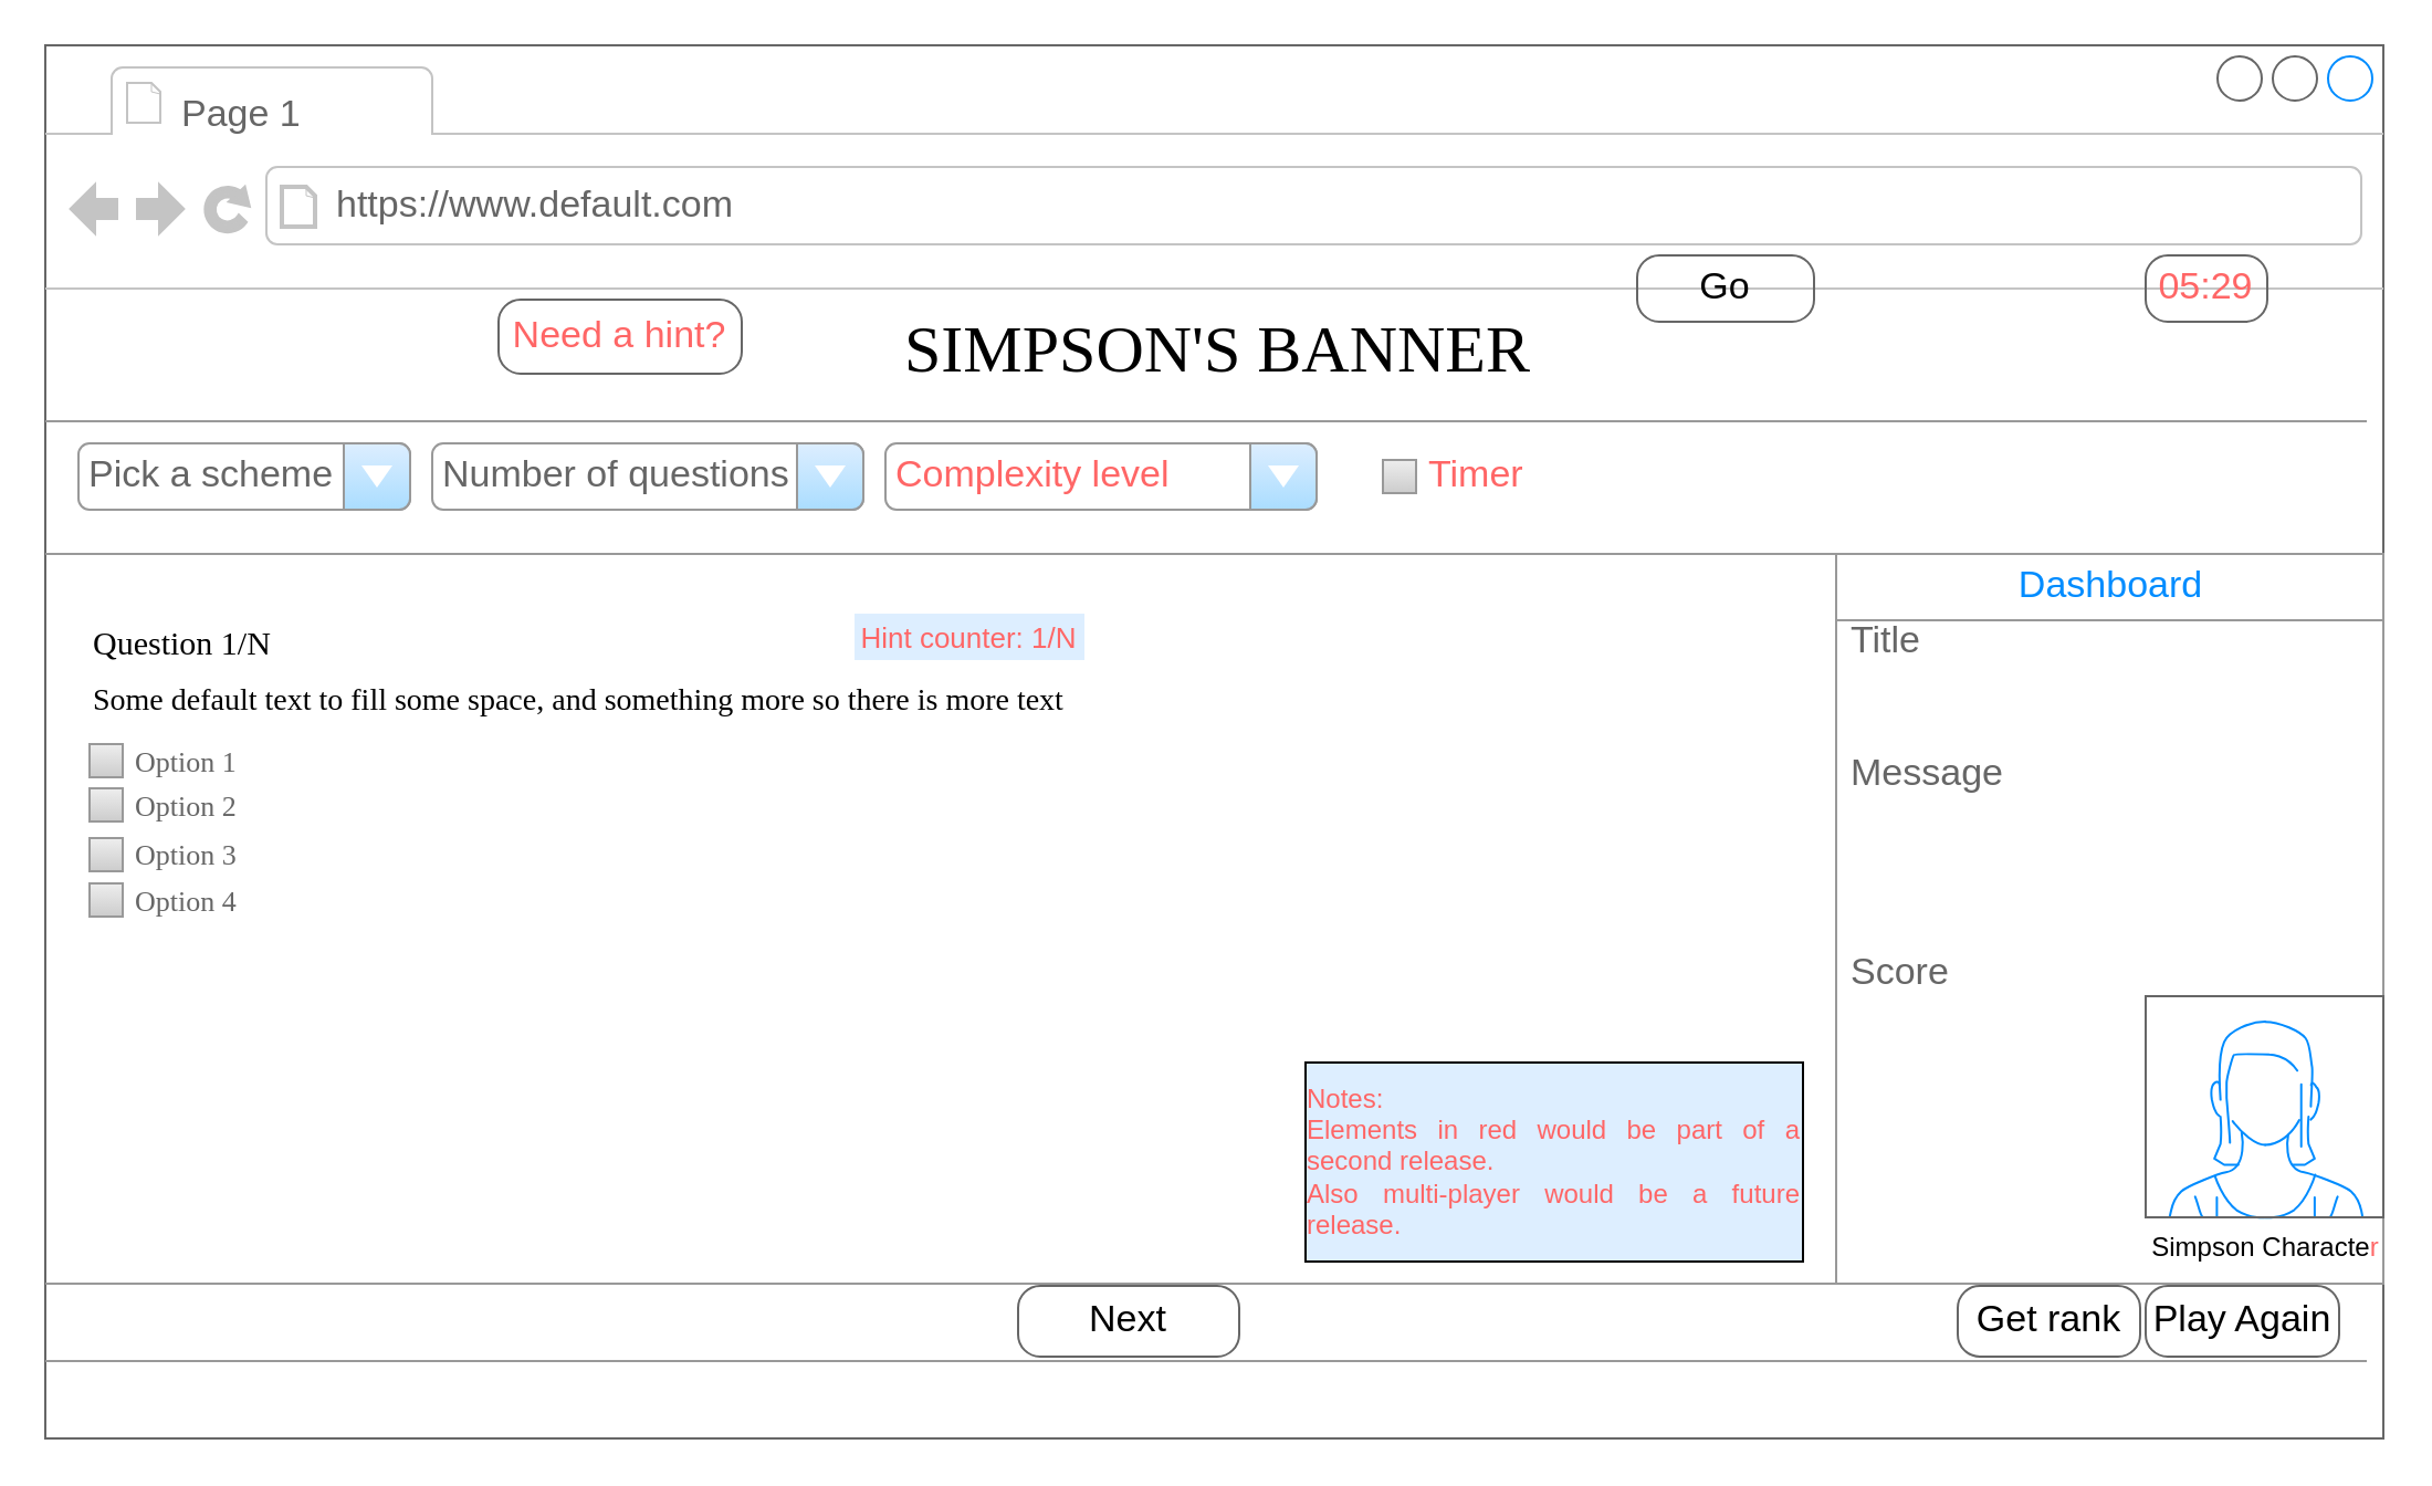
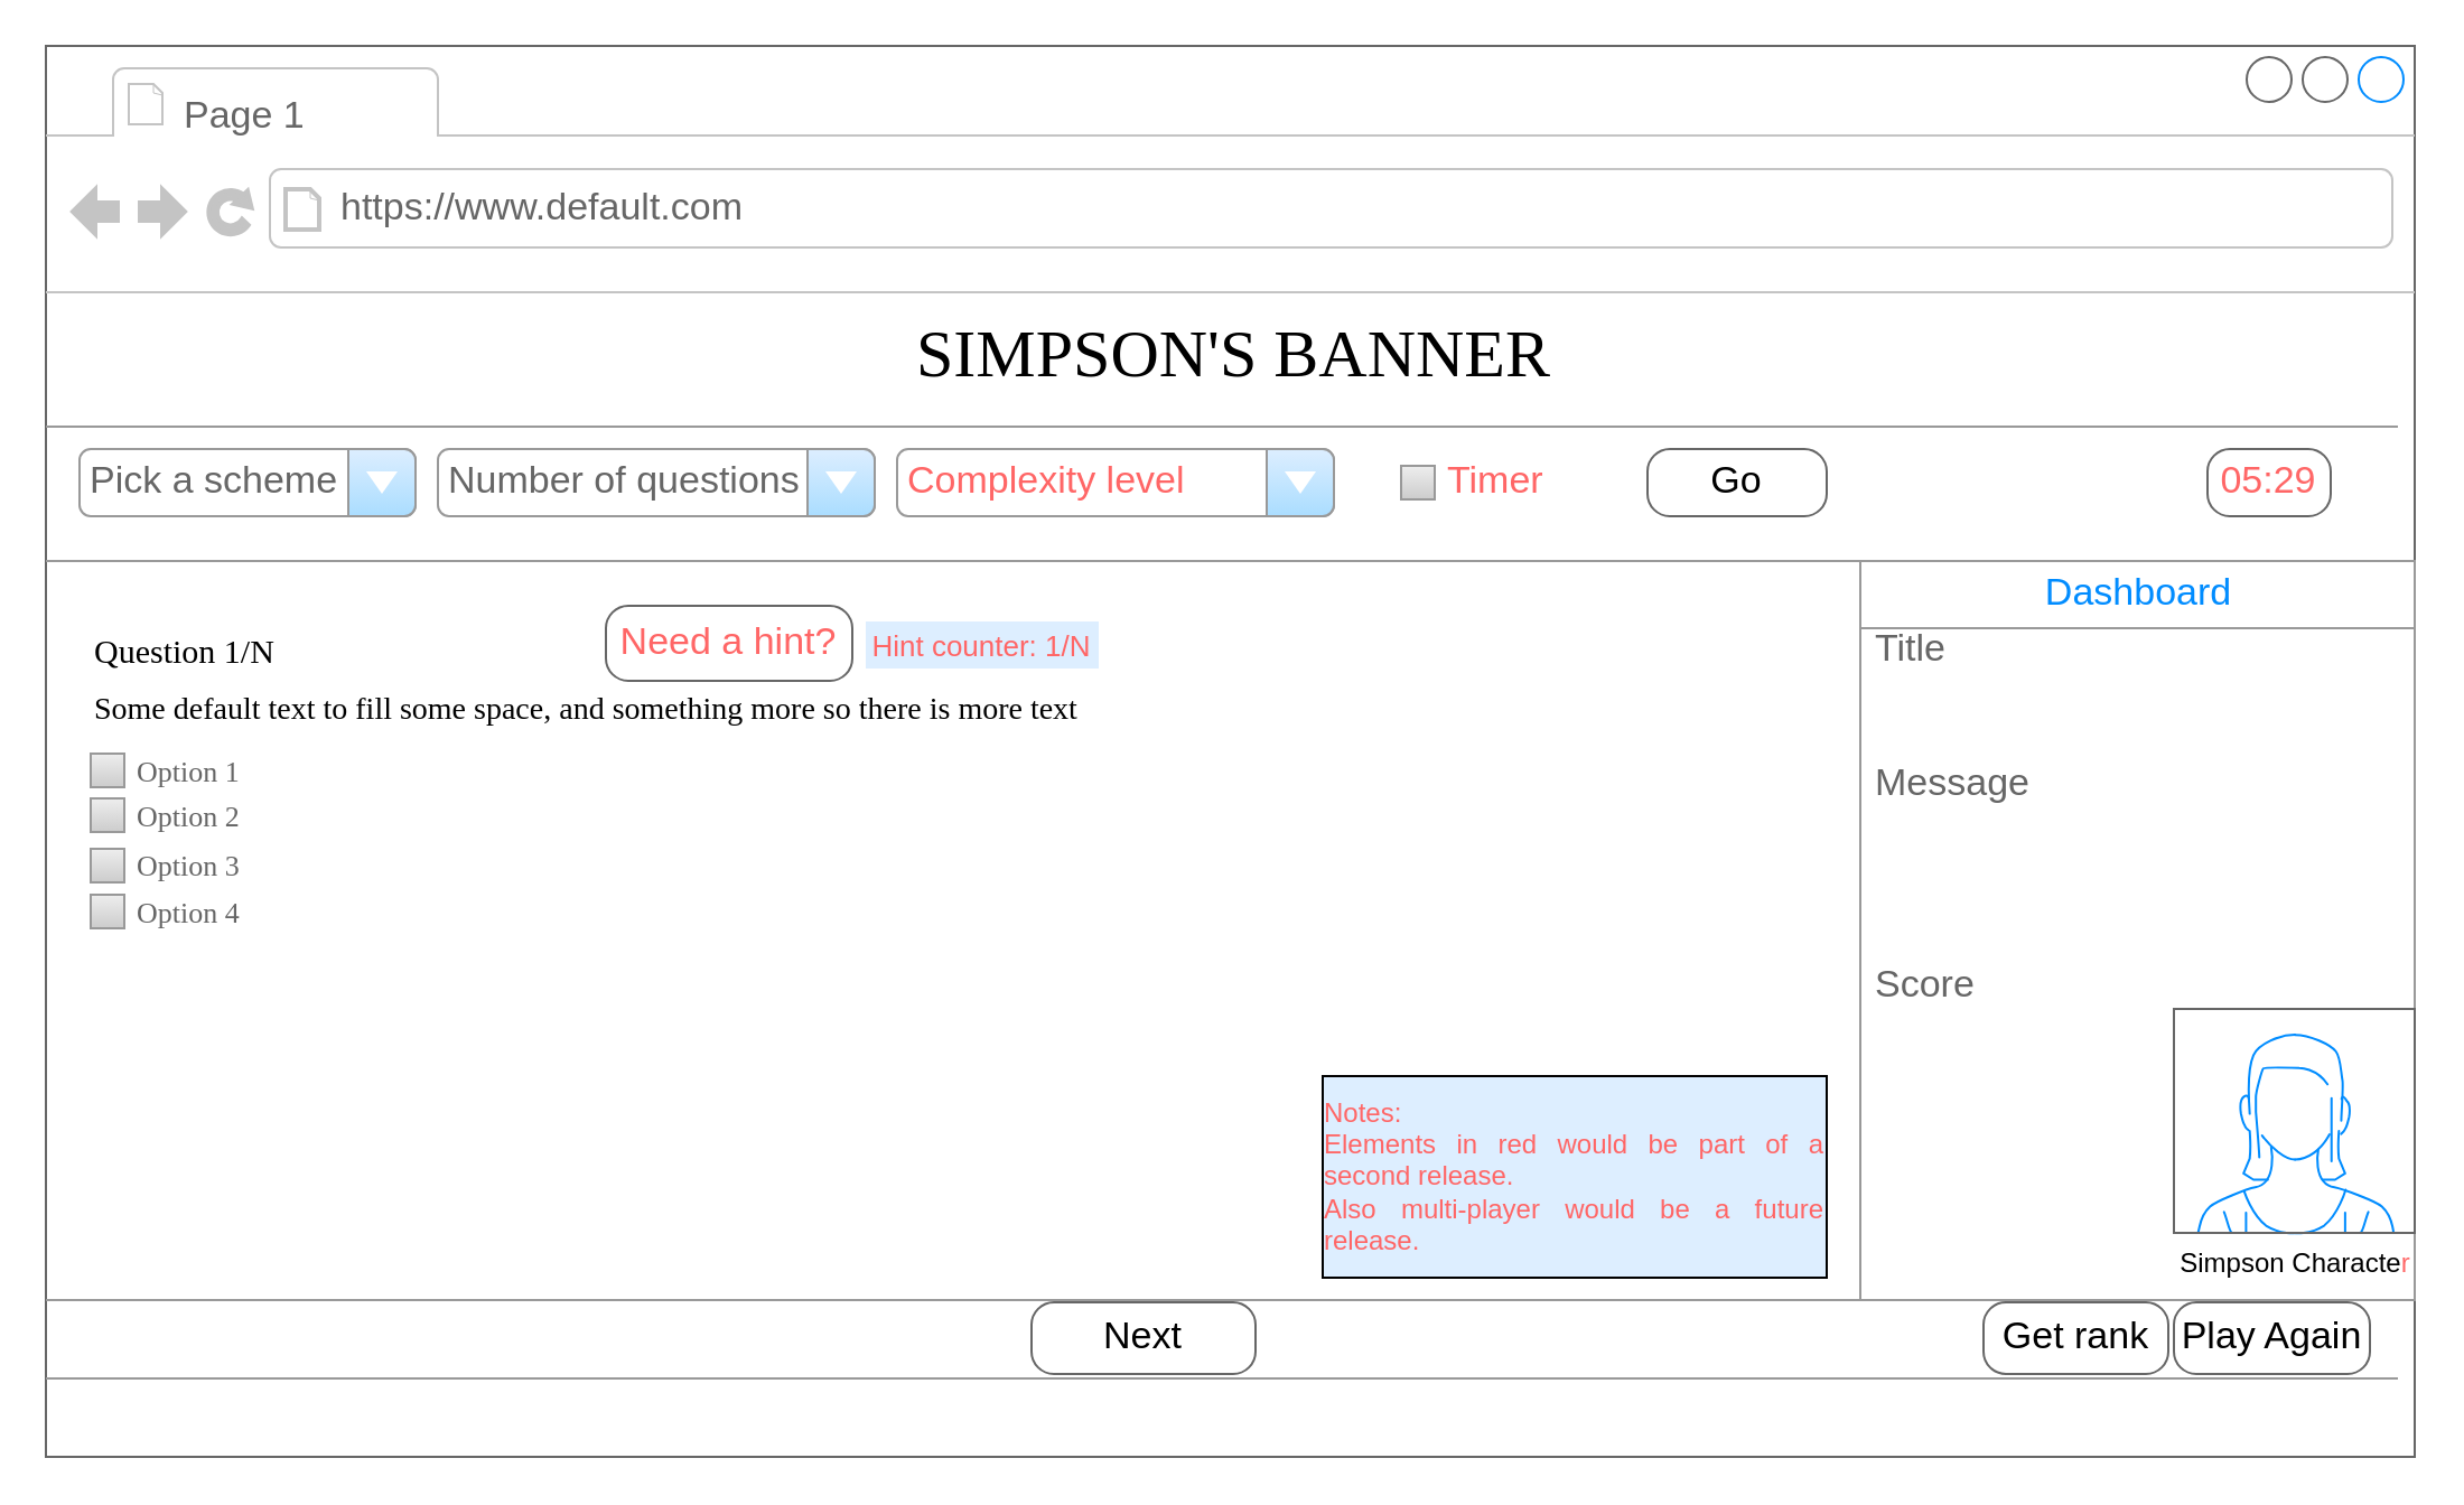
  <mxCell id="0" />
  <mxCell id="1" parent="0" />
  <mxCell id="2" value="" style="strokeWidth=1;shadow=0;dashed=0;align=center;html=1;shape=mxgraph.mockup.containers.browserWindow;rSize=0;strokeColor=#666666;mainText=,;recursiveResize=0;rounded=0;labelBackgroundColor=none;fontFamily=Verdana;fontSize=12;fontColor=#FF6666;" parent="1" vertex="1"><mxGeometry x="20" y="20" width="1057.5" height="630" as="geometry" /></mxCell>
  <mxCell id="3" value="Page 1" style="strokeWidth=1;shadow=0;dashed=0;align=center;html=1;shape=mxgraph.mockup.containers.anchor;fontSize=17;fontColor=#666666;align=left;" parent="2" vertex="1"><mxGeometry x="60" y="12" width="85" height="40" as="geometry" /></mxCell>
  <mxCell id="4" value="https://www.default.com" style="strokeWidth=1;shadow=0;dashed=0;align=center;html=1;shape=mxgraph.mockup.containers.anchor;rSize=0;fontSize=17;fontColor=#666666;align=left;" parent="2" vertex="1"><mxGeometry x="130" y="60" width="250" height="26" as="geometry" /></mxCell>
  <mxCell id="5" value="SIMPSON'S BANNER" style="text;html=1;points=[];align=left;verticalAlign=top;spacingTop=-4;fontSize=30;fontFamily=Verdana" parent="2" vertex="1"><mxGeometry x="387" y="117" width="313" height="48" as="geometry" /></mxCell>
  <mxCell id="6" value="Some default text to fill some space, and&amp;nbsp;&lt;span style=&quot;font-size: 14px;&quot;&gt;something more so there is more text&lt;/span&gt;" style="text;html=1;points=[];align=left;verticalAlign=top;spacingTop=-4;fontSize=14;fontFamily=Verdana;whiteSpace=wrap;" parent="2" vertex="1"><mxGeometry x="20" y="286" width="1010" height="40" as="geometry" /></mxCell>
  <mxCell id="7" value="" style="verticalLabelPosition=bottom;shadow=0;dashed=0;align=center;html=1;verticalAlign=top;strokeWidth=1;shape=mxgraph.mockup.markup.line;strokeColor=#999999;rounded=0;labelBackgroundColor=none;fillColor=#ffffff;fontFamily=Verdana;fontSize=12;fontColor=#000000;" parent="2" vertex="1"><mxGeometry y="160" width="1050" height="20" as="geometry" /></mxCell>
  <mxCell id="8" value="Question 1/N" style="text;html=1;points=[];align=left;verticalAlign=top;spacingTop=-4;fontSize=15;fontFamily=Verdana" parent="2" vertex="1"><mxGeometry x="20" y="259" width="110" height="30" as="geometry" /></mxCell>
  <mxCell id="9" value="" style="verticalLabelPosition=bottom;shadow=0;dashed=0;align=center;html=1;verticalAlign=top;strokeWidth=1;shape=mxgraph.mockup.markup.line;strokeColor=#999999;rounded=0;labelBackgroundColor=none;fillColor=#ffffff;fontFamily=Verdana;fontSize=12;fontColor=#000000;" parent="2" vertex="1"><mxGeometry y="585" width="1050" height="20" as="geometry" /></mxCell>
  <mxCell id="10" value="Pick a scheme" style="strokeWidth=1;shadow=0;dashed=0;align=center;html=1;shape=mxgraph.mockup.forms.comboBox;strokeColor=#999999;fillColor=#ddeeff;align=left;fillColor2=#aaddff;mainText=;fontColor=#666666;fontSize=17;spacingLeft=3;" parent="2" vertex="1"><mxGeometry x="15" y="180" width="150" height="30" as="geometry" /></mxCell>
  <mxCell id="11" value="Number of questions" style="strokeWidth=1;shadow=0;dashed=0;align=center;html=1;shape=mxgraph.mockup.forms.comboBox;strokeColor=#999999;fillColor=#ddeeff;align=left;fillColor2=#aaddff;mainText=;fontColor=#666666;fontSize=17;spacingLeft=3;" parent="2" vertex="1"><mxGeometry x="175" y="180" width="195" height="30" as="geometry" /></mxCell>
  <mxCell id="12" value="Timer" style="strokeWidth=1;shadow=0;dashed=0;align=center;html=1;shape=mxgraph.mockup.forms.rrect;rSize=0;fillColor=#eeeeee;strokeColor=#999999;gradientColor=#cccccc;align=left;spacingLeft=4;fontSize=17;labelPosition=right;fontColor=#FF6666;" parent="2" vertex="1"><mxGeometry x="605" y="187.5" width="15" height="15" as="geometry" /></mxCell>
- <mxCell id="13" value="Go" style="strokeWidth=1;shadow=0;dashed=0;align=center;html=1;shape=mxgraph.mockup.buttons.button;strokeColor=#666666;mainText=;buttonStyle=round;fontSize=17;fontStyle=0;fillColor=none;whiteSpace=wrap;rounded=0;labelBackgroundColor=none;" parent="2" vertex="1"><mxGeometry x="720" y="95" width="80" height="30" as="geometry" /></mxCell>
- <mxCell id="14" value="05:29" style="strokeWidth=1;shadow=0;dashed=0;align=center;html=1;shape=mxgraph.mockup.buttons.button;strokeColor=#666666;mainText=;buttonStyle=round;fontSize=17;fontStyle=0;fillColor=none;whiteSpace=wrap;rounded=0;labelBackgroundColor=none;fontColor=#FF6666;" parent="2" vertex="1"><mxGeometry x="950" y="95" width="55" height="30" as="geometry" /></mxCell>
+ <mxCell id="13" value="Go" style="strokeWidth=1;shadow=0;dashed=0;align=center;html=1;shape=mxgraph.mockup.buttons.button;strokeColor=#666666;mainText=;buttonStyle=round;fontSize=17;fontStyle=0;fillColor=none;whiteSpace=wrap;rounded=0;labelBackgroundColor=none;" parent="2" vertex="1"><mxGeometry x="715" y="180" width="80" height="30" as="geometry" /></mxCell>
+ <mxCell id="14" value="05:29" style="strokeWidth=1;shadow=0;dashed=0;align=center;html=1;shape=mxgraph.mockup.buttons.button;strokeColor=#666666;mainText=;buttonStyle=round;fontSize=17;fontStyle=0;fillColor=none;whiteSpace=wrap;rounded=0;labelBackgroundColor=none;fontColor=#FF6666;" parent="2" vertex="1"><mxGeometry x="965" y="180" width="55" height="30" as="geometry" /></mxCell>
  <mxCell id="15" value="" style="verticalLabelPosition=bottom;shadow=0;dashed=0;align=center;html=1;verticalAlign=top;strokeWidth=1;shape=mxgraph.mockup.markup.line;strokeColor=#999999;rounded=0;labelBackgroundColor=none;fillColor=#ffffff;fontFamily=Verdana;fontSize=12;fontColor=#000000;" parent="2" vertex="1"><mxGeometry y="220" width="1050" height="20" as="geometry" /></mxCell>
  <mxCell id="16" value="Option 1" style="strokeWidth=1;shadow=0;dashed=0;align=center;html=1;shape=mxgraph.mockup.forms.rrect;rSize=0;fillColor=#eeeeee;strokeColor=#999999;gradientColor=#cccccc;align=left;spacingLeft=4;fontSize=13;fontColor=#666666;labelPosition=right;fontFamily=Verdana;" parent="2" vertex="1"><mxGeometry x="20" y="316" width="15" height="15" as="geometry" /></mxCell>
  <mxCell id="17" value="Option 2" style="strokeWidth=1;shadow=0;dashed=0;align=center;html=1;shape=mxgraph.mockup.forms.rrect;rSize=0;fillColor=#eeeeee;strokeColor=#999999;gradientColor=#cccccc;align=left;spacingLeft=4;fontSize=13;fontColor=#666666;labelPosition=right;fontFamily=Verdana;" parent="2" vertex="1"><mxGeometry x="20" y="336" width="15" height="15" as="geometry" /></mxCell>
  <mxCell id="18" value="Option 3" style="strokeWidth=1;shadow=0;dashed=0;align=center;html=1;shape=mxgraph.mockup.forms.rrect;rSize=0;fillColor=#eeeeee;strokeColor=#999999;gradientColor=#cccccc;align=left;spacingLeft=4;fontSize=13;fontColor=#666666;labelPosition=right;fontFamily=Verdana;" parent="2" vertex="1"><mxGeometry x="20" y="358.5" width="15" height="15" as="geometry" /></mxCell>
  <mxCell id="19" value="Option 4" style="strokeWidth=1;shadow=0;dashed=0;align=center;html=1;shape=mxgraph.mockup.forms.rrect;rSize=0;fillColor=#eeeeee;strokeColor=#999999;gradientColor=#cccccc;align=left;spacingLeft=4;fontSize=13;fontColor=#666666;labelPosition=right;fontFamily=Verdana;" parent="2" vertex="1"><mxGeometry x="20" y="379" width="15" height="15" as="geometry" /></mxCell>
- <mxCell id="20" value="Need a hint?" style="strokeWidth=1;shadow=0;dashed=0;align=center;html=1;shape=mxgraph.mockup.buttons.button;strokeColor=#666666;mainText=;buttonStyle=round;fontSize=17;fontStyle=0;fillColor=none;whiteSpace=wrap;rounded=0;labelBackgroundColor=none;fontColor=#FF6666;" parent="2" vertex="1"><mxGeometry x="205" y="115" width="110" height="33.5" as="geometry" /></mxCell>
+ <mxCell id="20" value="Need a hint?" style="strokeWidth=1;shadow=0;dashed=0;align=center;html=1;shape=mxgraph.mockup.buttons.button;strokeColor=#666666;mainText=;buttonStyle=round;fontSize=17;fontStyle=0;fillColor=none;whiteSpace=wrap;rounded=0;labelBackgroundColor=none;fontColor=#FF6666;" parent="2" vertex="1"><mxGeometry x="250" y="250" width="110" height="33.5" as="geometry" /></mxCell>
  <mxCell id="21" value="Hint counter: 1/N" style="rounded=0;whiteSpace=wrap;html=1;fontSize=13;strokeColor=none;fontColor=#FF6666;fillColor=#ddeeff;" parent="2" vertex="1"><mxGeometry x="366" y="257" width="104" height="21" as="geometry" /></mxCell>
  <mxCell id="22" value="" style="verticalLabelPosition=bottom;shadow=0;dashed=0;align=center;html=1;verticalAlign=top;strokeWidth=1;shape=mxgraph.mockup.markup.line;strokeColor=#999999;rounded=0;labelBackgroundColor=none;fillColor=#ffffff;fontFamily=Verdana;fontSize=12;fontColor=#000000;" parent="2" vertex="1"><mxGeometry y="550" width="1050" height="20" as="geometry" /></mxCell>
  <mxCell id="23" value="Next" style="strokeWidth=1;shadow=0;dashed=0;align=center;html=1;shape=mxgraph.mockup.buttons.button;strokeColor=#666666;mainText=;buttonStyle=round;fontSize=17;fontStyle=0;fillColor=none;whiteSpace=wrap;rounded=0;labelBackgroundColor=none;" parent="2" vertex="1"><mxGeometry x="440" y="561" width="100" height="32" as="geometry" /></mxCell>
  <mxCell id="24" value="Get rank" style="strokeWidth=1;shadow=0;dashed=0;align=center;html=1;shape=mxgraph.mockup.buttons.button;strokeColor=#666666;mainText=;buttonStyle=round;fontSize=17;fontStyle=0;fillColor=none;whiteSpace=wrap;rounded=0;labelBackgroundColor=none;" parent="2" vertex="1"><mxGeometry x="865" y="561" width="82.5" height="32" as="geometry" /></mxCell>
  <mxCell id="25" value="Play Again" style="strokeWidth=1;shadow=0;dashed=0;align=center;html=1;shape=mxgraph.mockup.buttons.button;strokeColor=#666666;mainText=;buttonStyle=round;fontSize=17;fontStyle=0;fillColor=none;whiteSpace=wrap;rounded=0;labelBackgroundColor=none;" parent="2" vertex="1"><mxGeometry x="950" y="561" width="87.5" height="32" as="geometry" /></mxCell>
  <mxCell id="26" value="" style="strokeWidth=1;shadow=0;dashed=0;align=center;html=1;shape=mxgraph.mockup.forms.rrect;rSize=0;strokeColor=#999999;fillColor=#ffffff;fontSize=14;" parent="2" vertex="1"><mxGeometry x="810" y="230" width="247.5" height="330" as="geometry" /></mxCell>
  <mxCell id="27" value="Dashboard" style="strokeWidth=1;shadow=0;dashed=0;align=center;html=1;shape=mxgraph.mockup.forms.rrect;rSize=0;strokeColor=#999999;fontColor=#008cff;fontSize=17;fillColor=#ffffff;resizeWidth=1;" parent="26" vertex="1"><mxGeometry width="247.5" height="30" relative="1" as="geometry" /></mxCell>
  <mxCell id="28" value="Title" style="strokeWidth=1;shadow=0;dashed=0;align=center;html=1;shape=mxgraph.mockup.forms.anchor;fontSize=17;fontColor=#666666;align=left;spacingLeft=5;resizeWidth=1;labelPosition=center;verticalLabelPosition=middle;verticalAlign=middle;" parent="26" vertex="1"><mxGeometry width="240" height="20" relative="1" as="geometry"><mxPoint y="30" as="offset" /></mxGeometry></mxCell>
  <mxCell id="29" value="Message" style="strokeWidth=1;shadow=0;dashed=0;align=center;html=1;shape=mxgraph.mockup.forms.anchor;fontSize=17;fontColor=#666666;align=left;spacingLeft=5;resizeWidth=1;" parent="26" vertex="1"><mxGeometry width="247.5" height="20" relative="1" as="geometry"><mxPoint y="90" as="offset" /></mxGeometry></mxCell>
  <mxCell id="30" value="" style="strokeWidth=1;shadow=0;dashed=0;align=center;html=1;shape=mxgraph.mockup.forms.anchor;fontSize=17;fontColor=#666666;align=left;spacingLeft=5;resizeWidth=1;" parent="26" vertex="1"><mxGeometry width="247.5" height="20" relative="1" as="geometry"><mxPoint y="90" as="offset" /></mxGeometry></mxCell>
  <mxCell id="31" value="Score" style="strokeWidth=1;shadow=0;dashed=0;align=center;html=1;shape=mxgraph.mockup.forms.anchor;fontSize=17;fontColor=#666666;align=left;spacingLeft=5;resizeWidth=1;" vertex="1" parent="26"><mxGeometry y="180" width="247.5" height="20" as="geometry" /></mxCell>
  <mxCell id="32" value="&lt;font color=&quot;#000000&quot;&gt;Simpson Characte&lt;/font&gt;r" style="verticalLabelPosition=bottom;shadow=0;dashed=0;align=center;html=1;verticalAlign=top;strokeWidth=1;shape=mxgraph.mockup.containers.userFemale;strokeColor=#666666;strokeColor2=#008cff;fontColor=#FF6666;" vertex="1" parent="26"><mxGeometry x="140" y="200" width="107.5" height="100" as="geometry" /></mxCell>
  <mxCell id="33" value="Complexity level" style="strokeWidth=1;shadow=0;dashed=0;align=center;html=1;shape=mxgraph.mockup.forms.comboBox;strokeColor=#999999;fillColor=#ddeeff;align=left;fillColor2=#aaddff;mainText=;fontSize=17;spacingLeft=3;fontColor=#FF6666;" vertex="1" parent="2"><mxGeometry x="380" y="180" width="195" height="30" as="geometry" /></mxCell>
  <mxCell id="34" value="&lt;div style=&quot;text-align: justify&quot;&gt;&lt;span&gt;Notes:&lt;/span&gt;&lt;/div&gt;&lt;div style=&quot;text-align: justify&quot;&gt;&lt;span&gt;Elements in red would be part of a second release.&lt;/span&gt;&lt;/div&gt;&lt;div style=&quot;text-align: justify&quot;&gt;&lt;span&gt;Also multi-player would be a future release.&lt;/span&gt;&lt;/div&gt;" style="rounded=0;whiteSpace=wrap;html=1;fontColor=#FF6666;align=center;fillColor=#ddeeff;" vertex="1" parent="2"><mxGeometry x="570" y="460" width="225" height="90" as="geometry" /></mxCell>
